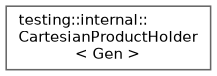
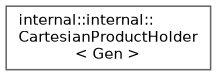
  digraph {
    rankdir=TB
-   n1 [color=grey40 fillcolor=white fontname=Helvetica fontsize=10 height=0.2 label="testing::internal::\lCartesianProductHolder\l\< Gen \>" shape=box style=filled width=0.4]
+   n1 [color=grey40 fillcolor=white fontname=Helvetica fontsize=10 height=0.2 label="internal::internal::\lCartesianProductHolder\l\< Gen \>" shape=box style=filled width=0.4]
  }
